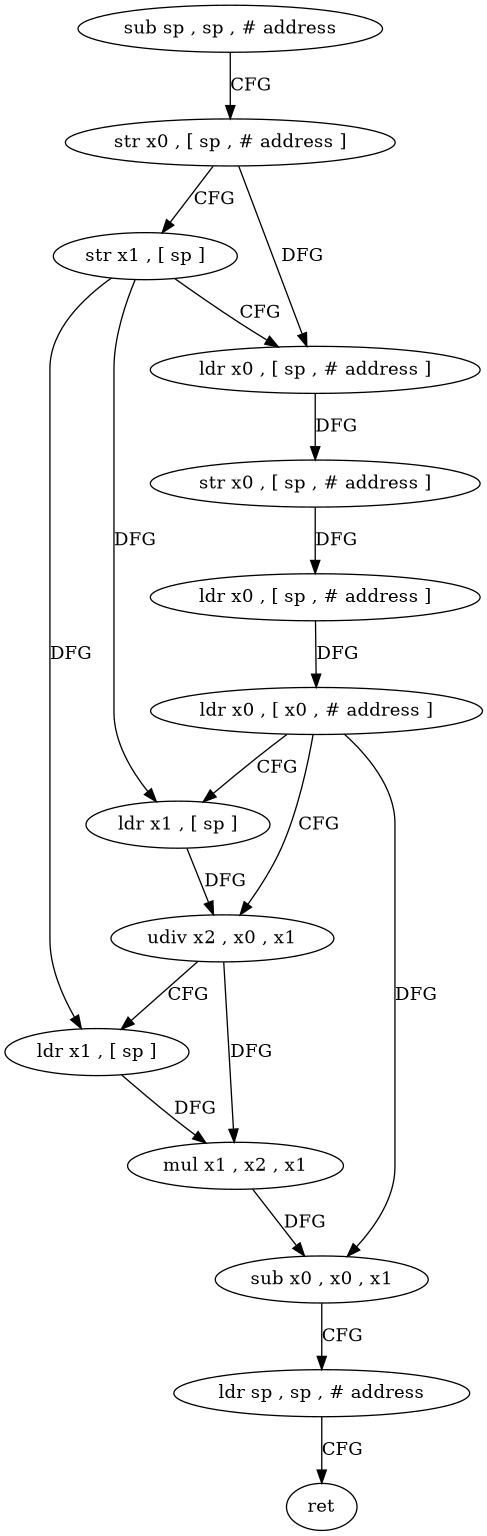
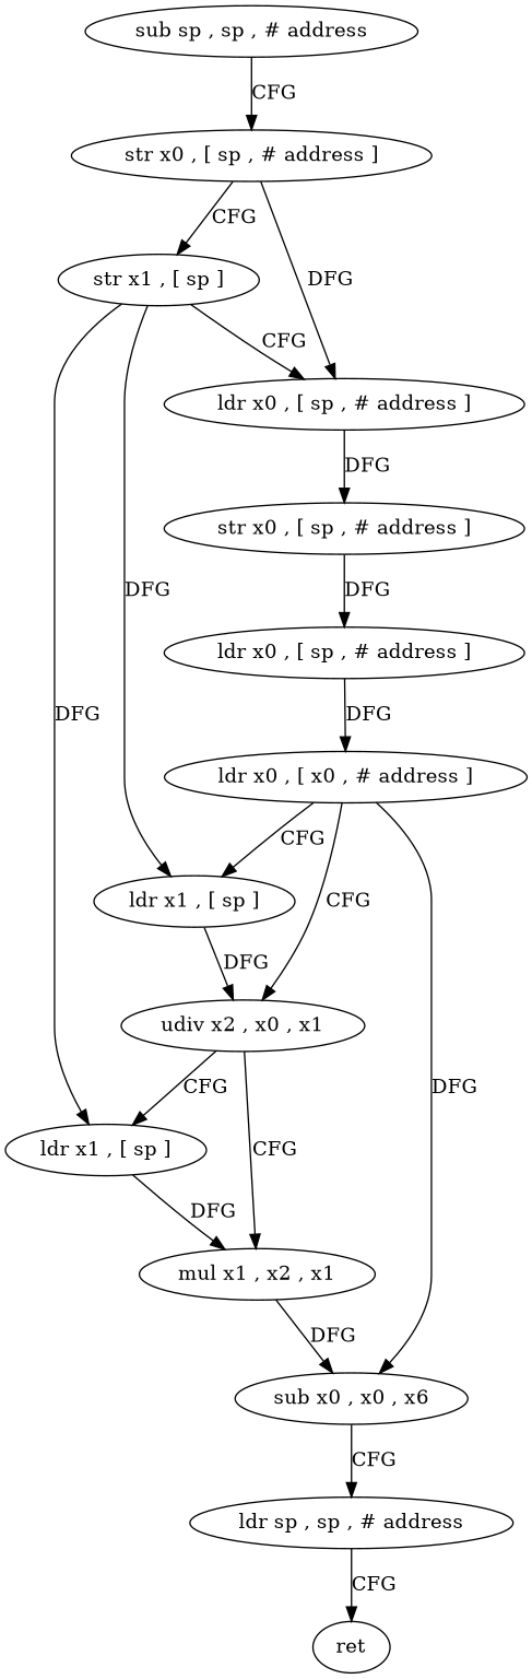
  digraph {
    n1 [label="sub sp , sp , # address"]
    n2 [label="str x0 , [ sp , # address ]"]
    n3 [label="str x1 , [ sp ]"]
    n4 [label="ldr x0 , [ sp , # address ]"]
    n5 [label="ldr x1 , [ sp ]"]
    n6 [label="ldr x1 , [ sp ]"]
    n7 [label="str x0 , [ sp , # address ]"]
    n8 [label="udiv x2 , x0 , x1"]
    n9 [label="mul x1 , x2 , x1"]
    n10 [label="ldr x0 , [ sp , # address ]"]
    n11 [label="ldr x0 , [ x0 , # address ]"]
-   n12 [label="sub x0 , x0 , x1"]
+   n12 [label="sub x0 , x0 , x6"]
    n13 [label="ldr sp , sp , # address"]
    n14 [label=ret]
    n1 -> n2 [label=CFG]
    n2 -> n3 [label=CFG]
    n2 -> n4 [label=DFG]
    n3 -> n4 [label=CFG]
    n3 -> n5 [label=DFG]
    n3 -> n6 [label=DFG]
    n4 -> n7 [label=DFG]
    n5 -> n8 [label=DFG]
    n6 -> n9 [label=DFG]
    n7 -> n10 [label=DFG]
    n8 -> n6 [label=CFG]
-   n8 -> n9 [label=DFG]
+   n8 -> n9 [label=CFG]
    n9 -> n12 [label=DFG]
    n10 -> n11 [label=DFG]
    n11 -> n5 [label=CFG]
    n11 -> n8 [label=CFG]
    n11 -> n12 [label=DFG]
    n12 -> n13 [label=CFG]
    n13 -> n14 [label=CFG]
  }
